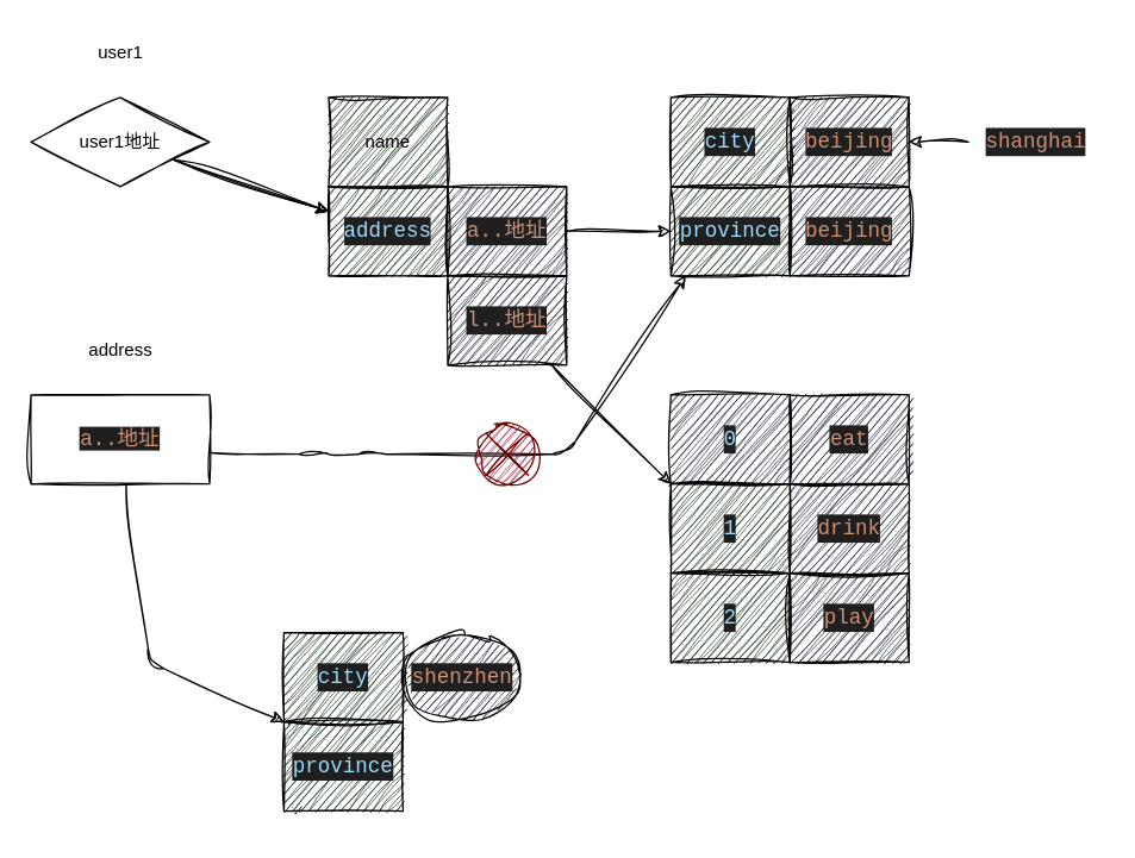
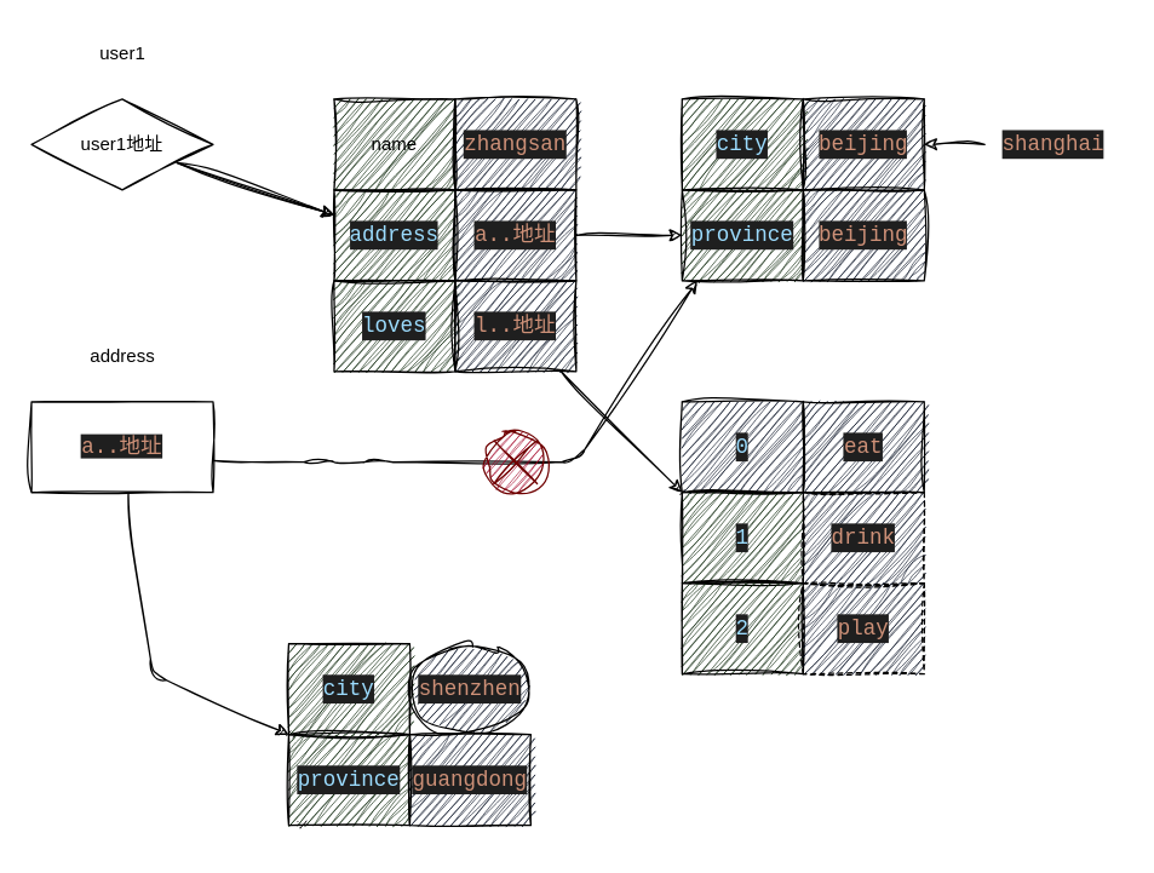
  <mxCell id="0" />
  <mxCell id="1" parent="0" />
  <mxCell id="2" value="" style="edgeStyle=none;html=1;rounded=0;sketch=1;curveFitting=1;jiggle=2;" parent="1" source="4" target="8" edge="1"><mxGeometry relative="1" as="geometry" /></mxCell>
  <mxCell id="3" value="" style="edgeStyle=none;html=1;rounded=0;sketch=1;curveFitting=1;jiggle=2;" parent="1" source="4" target="8" edge="1"><mxGeometry relative="1" as="geometry" /></mxCell>
  <mxCell id="4" value="user1地址" style="rhombus;whiteSpace=wrap;html=1;strokeWidth=1;sketch=1;curveFitting=1;jiggle=2;" parent="1" vertex="1"><mxGeometry x="20" y="65" width="120" height="60" as="geometry" /></mxCell>
  <mxCell id="5" value="user1" style="text;html=1;align=center;verticalAlign=middle;resizable=0;points=[];autosize=1;strokeColor=none;fillColor=none;strokeWidth=1;rounded=0;sketch=1;curveFitting=1;jiggle=2;" parent="1" vertex="1"><mxGeometry x="55" y="20" width="50" height="30" as="geometry" /></mxCell>
  <mxCell id="6" value="name" style="rounded=0;whiteSpace=wrap;html=1;fillColor=#031D00;movable=1;resizable=1;rotatable=1;deletable=1;editable=1;connectable=1;strokeWidth=1;sketch=1;curveFitting=1;jiggle=2;" parent="1" vertex="1"><mxGeometry x="220" y="65" width="80" height="60" as="geometry" /></mxCell>
+ <mxCell id="7" value="&lt;div style=&quot;color: rgb(204, 204, 204); background-color: rgb(31, 31, 31); font-family: Consolas, &amp;quot;Courier New&amp;quot;, monospace; font-size: 14px; line-height: 19px;&quot;&gt;&lt;span style=&quot;color: #ce9178;&quot;&gt;zhangsan&lt;/span&gt;&lt;/div&gt;" style="rounded=0;whiteSpace=wrap;html=1;fillColor=#000B1D;movable=1;resizable=1;rotatable=1;deletable=1;editable=1;connectable=1;strokeWidth=1;sketch=1;curveFitting=1;jiggle=2;" parent="1" vertex="1"><mxGeometry x="300" y="65" width="80" height="60" as="geometry" /></mxCell>
  <mxCell id="8" value="&lt;div style=&quot;color: rgb(204, 204, 204); background-color: rgb(31, 31, 31); font-family: Consolas, &amp;quot;Courier New&amp;quot;, monospace; font-size: 14px; line-height: 19px;&quot;&gt;&lt;span style=&quot;color: #9cdcfe;&quot;&gt;address&lt;/span&gt;&lt;/div&gt;" style="rounded=0;whiteSpace=wrap;html=1;fillColor=#031D00;movable=1;resizable=1;rotatable=1;deletable=1;editable=1;connectable=1;strokeWidth=1;sketch=1;curveFitting=1;jiggle=2;" parent="1" vertex="1"><mxGeometry x="220" y="125" width="80" height="60" as="geometry" /></mxCell>
  <mxCell id="9" value="" style="edgeStyle=none;html=1;rounded=0;sketch=1;curveFitting=1;jiggle=2;" parent="1" source="10" target="16" edge="1"><mxGeometry relative="1" as="geometry" /></mxCell>
  <mxCell id="10" value="&lt;div style=&quot;color: rgb(204, 204, 204); background-color: rgb(31, 31, 31); font-family: Consolas, &amp;quot;Courier New&amp;quot;, monospace; font-size: 14px; line-height: 19px;&quot;&gt;&lt;span style=&quot;color: #ce9178;&quot;&gt;a..地址&lt;/span&gt;&lt;/div&gt;" style="rounded=0;whiteSpace=wrap;html=1;fillColor=#000B1D;movable=1;resizable=1;rotatable=1;deletable=1;editable=1;connectable=1;strokeWidth=1;sketch=1;curveFitting=1;jiggle=2;" parent="1" vertex="1"><mxGeometry x="300" y="125" width="80" height="60" as="geometry" /></mxCell>
+ <mxCell id="11" value="&lt;div style=&quot;color: rgb(204, 204, 204); background-color: rgb(31, 31, 31); font-family: Consolas, &amp;quot;Courier New&amp;quot;, monospace; font-size: 14px; line-height: 19px;&quot;&gt;&lt;div style=&quot;line-height: 19px;&quot;&gt;&lt;span style=&quot;color: #9cdcfe;&quot;&gt;loves&lt;/span&gt;&lt;/div&gt;&lt;/div&gt;" style="rounded=0;whiteSpace=wrap;html=1;fillColor=#031D00;movable=1;resizable=1;rotatable=1;deletable=1;editable=1;connectable=1;strokeWidth=1;sketch=1;curveFitting=1;jiggle=2;" parent="1" vertex="1"><mxGeometry x="220" y="185" width="80" height="60" as="geometry" /></mxCell>
  <mxCell id="12" value="" style="edgeStyle=none;html=1;rounded=0;sketch=1;curveFitting=1;jiggle=2;" parent="1" source="13" target="22" edge="1"><mxGeometry relative="1" as="geometry" /></mxCell>
  <mxCell id="13" value="&lt;div style=&quot;background-color: rgb(31, 31, 31); font-family: Consolas, &amp;quot;Courier New&amp;quot;, monospace; font-size: 14px; line-height: 19px;&quot;&gt;&lt;font color=&quot;#ce9178&quot;&gt;l..地址&lt;/font&gt;&lt;/div&gt;" style="rounded=0;whiteSpace=wrap;html=1;fillColor=#000B1D;movable=1;resizable=1;rotatable=1;deletable=1;editable=1;connectable=1;strokeWidth=1;sketch=1;curveFitting=1;jiggle=2;" parent="1" vertex="1"><mxGeometry x="300" y="185" width="80" height="60" as="geometry" /></mxCell>
  <mxCell id="14" value="&lt;div style=&quot;color: rgb(204, 204, 204); background-color: rgb(31, 31, 31); font-family: Consolas, &amp;quot;Courier New&amp;quot;, monospace; font-size: 14px; line-height: 19px;&quot;&gt;&lt;span style=&quot;color: #9cdcfe;&quot;&gt;city&lt;/span&gt;&lt;/div&gt;" style="rounded=0;whiteSpace=wrap;html=1;fillColor=#031D00;movable=1;resizable=1;rotatable=1;deletable=1;editable=1;connectable=1;strokeWidth=1;sketch=1;curveFitting=1;jiggle=2;" parent="1" vertex="1"><mxGeometry x="450" y="65" width="80" height="60" as="geometry" /></mxCell>
  <mxCell id="15" value="&lt;div style=&quot;color: rgb(204, 204, 204); background-color: rgb(31, 31, 31); font-family: Consolas, &amp;quot;Courier New&amp;quot;, monospace; font-size: 14px; line-height: 19px;&quot;&gt;&lt;div style=&quot;line-height: 19px;&quot;&gt;&lt;span style=&quot;color: #ce9178;&quot;&gt;beijing&lt;/span&gt;&lt;/div&gt;&lt;/div&gt;" style="rounded=0;whiteSpace=wrap;html=1;fillColor=#000B1D;movable=1;resizable=1;rotatable=1;deletable=1;editable=1;connectable=1;strokeWidth=1;sketch=1;curveFitting=1;jiggle=2;" parent="1" vertex="1"><mxGeometry x="530" y="65" width="80" height="60" as="geometry" /></mxCell>
  <mxCell id="16" value="&lt;div style=&quot;color: rgb(204, 204, 204); background-color: rgb(31, 31, 31); font-family: Consolas, &amp;quot;Courier New&amp;quot;, monospace; font-size: 14px; line-height: 19px;&quot;&gt;&lt;div style=&quot;line-height: 19px;&quot;&gt;&lt;span style=&quot;color: #9cdcfe;&quot;&gt;province&lt;/span&gt;&lt;/div&gt;&lt;/div&gt;" style="rounded=0;whiteSpace=wrap;html=1;fillColor=#031D00;movable=1;resizable=1;rotatable=1;deletable=1;editable=1;connectable=1;strokeWidth=1;sketch=1;curveFitting=1;jiggle=2;" parent="1" vertex="1"><mxGeometry x="450" y="125" width="80" height="60" as="geometry" /></mxCell>
  <mxCell id="17" value="&lt;div style=&quot;color: rgb(204, 204, 204); background-color: rgb(31, 31, 31); font-family: Consolas, &amp;quot;Courier New&amp;quot;, monospace; font-size: 14px; line-height: 19px;&quot;&gt;&lt;div style=&quot;line-height: 19px;&quot;&gt;&lt;span style=&quot;color: #ce9178;&quot;&gt;beijing&lt;/span&gt;&lt;/div&gt;&lt;/div&gt;" style="rounded=0;whiteSpace=wrap;html=1;fillColor=#000B1D;movable=1;resizable=1;rotatable=1;deletable=1;editable=1;connectable=1;strokeWidth=1;sketch=1;curveFitting=1;jiggle=2;" parent="1" vertex="1"><mxGeometry x="530" y="125" width="80" height="60" as="geometry" /></mxCell>
  <mxCell id="18" value="&lt;div style=&quot;color: rgb(204, 204, 204); background-color: rgb(31, 31, 31); font-family: Consolas, &amp;quot;Courier New&amp;quot;, monospace; font-size: 14px; line-height: 19px;&quot;&gt;&lt;span style=&quot;color: #9cdcfe;&quot;&gt;0&lt;/span&gt;&lt;/div&gt;" style="rounded=0;whiteSpace=wrap;html=1;fillColor=#000b1d;movable=1;resizable=1;rotatable=1;deletable=1;editable=1;connectable=1;strokeWidth=1;sketch=1;curveFitting=1;jiggle=2;" parent="1" vertex="1"><mxGeometry x="450" y="265" width="80" height="60" as="geometry" /></mxCell>
  <mxCell id="19" value="&lt;div style=&quot;color: rgb(204, 204, 204); background-color: rgb(31, 31, 31); font-family: Consolas, &amp;quot;Courier New&amp;quot;, monospace; font-size: 14px; line-height: 19px;&quot;&gt;&lt;div style=&quot;line-height: 19px;&quot;&gt;&lt;div style=&quot;line-height: 19px;&quot;&gt;&lt;span style=&quot;color: #ce9178;&quot;&gt;eat&lt;/span&gt;&lt;/div&gt;&lt;/div&gt;&lt;/div&gt;" style="rounded=0;whiteSpace=wrap;html=1;fillColor=#000B1D;movable=1;resizable=1;rotatable=1;deletable=1;editable=1;connectable=1;strokeWidth=1;sketch=1;curveFitting=1;jiggle=2;" parent="1" vertex="1"><mxGeometry x="530" y="265" width="80" height="60" as="geometry" /></mxCell>
  <mxCell id="20" value="&lt;div style=&quot;color: rgb(204, 204, 204); background-color: rgb(31, 31, 31); font-family: Consolas, &amp;quot;Courier New&amp;quot;, monospace; font-size: 14px; line-height: 19px;&quot;&gt;&lt;div style=&quot;line-height: 19px;&quot;&gt;&lt;span style=&quot;color: #9cdcfe;&quot;&gt;1&lt;/span&gt;&lt;/div&gt;&lt;/div&gt;" style="rounded=0;whiteSpace=wrap;html=1;fillColor=#031D00;movable=1;resizable=1;rotatable=1;deletable=1;editable=1;connectable=1;strokeWidth=1;sketch=1;curveFitting=1;jiggle=2;" parent="1" vertex="1"><mxGeometry x="450" y="325" width="80" height="60" as="geometry" /></mxCell>
- <mxCell id="21" value="&lt;div style=&quot;color: rgb(204, 204, 204); background-color: rgb(31, 31, 31); font-family: Consolas, &amp;quot;Courier New&amp;quot;, monospace; font-size: 14px; line-height: 19px;&quot;&gt;&lt;div style=&quot;line-height: 19px;&quot;&gt;&lt;div style=&quot;line-height: 19px;&quot;&gt;&lt;span style=&quot;color: #ce9178;&quot;&gt;drink&lt;/span&gt;&lt;/div&gt;&lt;/div&gt;&lt;/div&gt;" style="rounded=0;whiteSpace=wrap;html=1;fillColor=#000B1D;movable=1;resizable=1;rotatable=1;deletable=1;editable=1;connectable=1;strokeWidth=1;sketch=1;curveFitting=1;jiggle=2;" parent="1" vertex="1"><mxGeometry x="530" y="325" width="80" height="60" as="geometry" /></mxCell>
+ <mxCell id="21" value="&lt;div style=&quot;color: rgb(204, 204, 204); background-color: rgb(31, 31, 31); font-family: Consolas, &amp;quot;Courier New&amp;quot;, monospace; font-size: 14px; line-height: 19px;&quot;&gt;&lt;div style=&quot;line-height: 19px;&quot;&gt;&lt;div style=&quot;line-height: 19px;&quot;&gt;&lt;span style=&quot;color: #ce9178;&quot;&gt;drink&lt;/span&gt;&lt;/div&gt;&lt;/div&gt;&lt;/div&gt;" style="rounded=0;whiteSpace=wrap;html=1;fillColor=#000B1D;movable=1;resizable=1;rotatable=1;deletable=1;editable=1;connectable=1;strokeWidth=1;sketch=1;curveFitting=1;jiggle=2;dashed=1;" parent="1" vertex="1"><mxGeometry x="530" y="325" width="80" height="60" as="geometry" /></mxCell>
  <mxCell id="22" value="" style="shape=waypoint;sketch=1;size=6;pointerEvents=1;points=[];fillColor=#000B1D;resizable=0;rotatable=0;perimeter=centerPerimeter;snapToPoint=1;rounded=0;strokeWidth=1;curveFitting=1;jiggle=2;" parent="1" vertex="1"><mxGeometry x="440" y="315" width="20" height="20" as="geometry" /></mxCell>
  <mxCell id="23" value="&lt;div style=&quot;color: rgb(204, 204, 204); background-color: rgb(31, 31, 31); font-family: Consolas, &amp;quot;Courier New&amp;quot;, monospace; font-size: 14px; line-height: 19px;&quot;&gt;&lt;div style=&quot;line-height: 19px;&quot;&gt;&lt;span style=&quot;color: #9cdcfe;&quot;&gt;2&lt;/span&gt;&lt;/div&gt;&lt;/div&gt;" style="rounded=0;whiteSpace=wrap;html=1;fillColor=#031D00;movable=1;resizable=1;rotatable=1;deletable=1;editable=1;connectable=1;strokeWidth=1;sketch=1;curveFitting=1;jiggle=2;" parent="1" vertex="1"><mxGeometry x="450" y="385" width="80" height="60" as="geometry" /></mxCell>
- <mxCell id="24" value="&lt;div style=&quot;color: rgb(204, 204, 204); background-color: rgb(31, 31, 31); font-family: Consolas, &amp;quot;Courier New&amp;quot;, monospace; font-size: 14px; line-height: 19px;&quot;&gt;&lt;div style=&quot;line-height: 19px;&quot;&gt;&lt;div style=&quot;line-height: 19px;&quot;&gt;&lt;div style=&quot;line-height: 19px;&quot;&gt;&lt;span style=&quot;color: #ce9178;&quot;&gt;play&lt;/span&gt;&lt;/div&gt;&lt;/div&gt;&lt;/div&gt;&lt;/div&gt;" style="rounded=0;whiteSpace=wrap;html=1;fillColor=#000B1D;movable=1;resizable=1;rotatable=1;deletable=1;editable=1;connectable=1;strokeWidth=1;sketch=1;curveFitting=1;jiggle=2;" parent="1" vertex="1"><mxGeometry x="530" y="385" width="80" height="60" as="geometry" /></mxCell>
+ <mxCell id="24" value="&lt;div style=&quot;color: rgb(204, 204, 204); background-color: rgb(31, 31, 31); font-family: Consolas, &amp;quot;Courier New&amp;quot;, monospace; font-size: 14px; line-height: 19px;&quot;&gt;&lt;div style=&quot;line-height: 19px;&quot;&gt;&lt;div style=&quot;line-height: 19px;&quot;&gt;&lt;div style=&quot;line-height: 19px;&quot;&gt;&lt;span style=&quot;color: #ce9178;&quot;&gt;play&lt;/span&gt;&lt;/div&gt;&lt;/div&gt;&lt;/div&gt;&lt;/div&gt;" style="rounded=0;whiteSpace=wrap;html=1;fillColor=#000B1D;movable=1;resizable=1;rotatable=1;deletable=1;editable=1;connectable=1;strokeWidth=1;sketch=1;curveFitting=1;jiggle=2;dashed=1;" parent="1" vertex="1"><mxGeometry x="530" y="385" width="80" height="60" as="geometry" /></mxCell>
  <mxCell id="25" value="" style="edgeStyle=none;html=1;sketch=1;curveFitting=1;jiggle=2;exitX=0.997;exitY=0.65;exitDx=0;exitDy=0;exitPerimeter=0;" parent="1" source="27" target="29" edge="1"><mxGeometry relative="1" as="geometry"><Array as="points"><mxPoint x="210" y="305" /><mxPoint x="250" y="305" /><mxPoint x="380" y="305" /></Array></mxGeometry></mxCell>
  <mxCell id="26" value="" style="edgeStyle=none;sketch=1;hachureGap=4;jiggle=2;curveFitting=1;html=1;fontFamily=Architects Daughter;fontSource=https%3A%2F%2Ffonts.googleapis.com%2Fcss%3Ffamily%3DArchitects%2BDaughter;fontSize=16;" parent="1" source="27" target="38" edge="1"><mxGeometry relative="1" as="geometry"><Array as="points"><mxPoint x="100" y="445" /></Array></mxGeometry></mxCell>
  <mxCell id="27" value="&lt;span style=&quot;color: rgb(206, 145, 120); font-family: Consolas, &amp;quot;Courier New&amp;quot;, monospace; font-size: 14px; background-color: rgb(31, 31, 31);&quot;&gt;a..地址&lt;/span&gt;" style="rounded=0;whiteSpace=wrap;html=1;strokeWidth=1;sketch=1;curveFitting=1;jiggle=2;" parent="1" vertex="1"><mxGeometry x="20" y="265" width="120" height="60" as="geometry" /></mxCell>
  <mxCell id="28" value="address" style="text;html=1;align=center;verticalAlign=middle;resizable=0;points=[];autosize=1;strokeColor=none;fillColor=none;strokeWidth=1;rounded=0;sketch=1;curveFitting=1;jiggle=2;" parent="1" vertex="1"><mxGeometry x="45" y="220" width="70" height="30" as="geometry" /></mxCell>
  <mxCell id="29" value="" style="shape=waypoint;sketch=1;size=6;pointerEvents=1;points=[];fillColor=default;resizable=0;rotatable=0;perimeter=centerPerimeter;snapToPoint=1;rounded=0;strokeWidth=1;curveFitting=1;jiggle=2;" parent="1" vertex="1"><mxGeometry x="450" y="175" width="20" height="20" as="geometry" /></mxCell>
  <mxCell id="30" style="edgeStyle=none;sketch=1;hachureGap=4;jiggle=2;curveFitting=1;html=1;fontFamily=Architects Daughter;fontSource=https%3A%2F%2Ffonts.googleapis.com%2Fcss%3Ffamily%3DArchitects%2BDaughter;fontSize=16;" parent="1" source="31" target="15" edge="1"><mxGeometry relative="1" as="geometry" /></mxCell>
  <mxCell id="31" value="&lt;div style=&quot;color: rgb(204, 204, 204); background-color: rgb(31, 31, 31); font-family: Consolas, &amp;quot;Courier New&amp;quot;, monospace; font-size: 14px; line-height: 19px;&quot;&gt;&lt;span style=&quot;color: #ce9178;&quot;&gt;shanghai&lt;/span&gt;&lt;/div&gt;" style="text;html=1;align=center;verticalAlign=middle;resizable=0;points=[];autosize=1;strokeColor=none;fillColor=none;fontSize=20;fontFamily=Architects Daughter;sketch=1;hachureGap=4;jiggle=2;curveFitting=1;fontSource=https%3A%2F%2Ffonts.googleapis.com%2Fcss%3Ffamily%3DArchitects%2BDaughter;" parent="1" vertex="1"><mxGeometry x="650" y="80" width="90" height="30" as="geometry" /></mxCell>
  <mxCell id="32" value="&lt;div style=&quot;color: rgb(204, 204, 204); background-color: rgb(31, 31, 31); font-family: Consolas, &amp;quot;Courier New&amp;quot;, monospace; font-size: 14px; line-height: 19px;&quot;&gt;&lt;span style=&quot;color: #9cdcfe;&quot;&gt;city&lt;/span&gt;&lt;/div&gt;" style="rounded=0;whiteSpace=wrap;html=1;fillColor=#031D00;movable=1;resizable=1;rotatable=1;deletable=1;editable=1;connectable=1;strokeWidth=1;sketch=1;curveFitting=1;jiggle=2;" parent="1" vertex="1"><mxGeometry x="190" y="425" width="80" height="60" as="geometry" /></mxCell>
  <mxCell id="33" value="&lt;div style=&quot;color: rgb(204, 204, 204); background-color: rgb(31, 31, 31); font-family: Consolas, &amp;quot;Courier New&amp;quot;, monospace; font-size: 14px; line-height: 19px;&quot;&gt;&lt;div style=&quot;line-height: 19px;&quot;&gt;&lt;div style=&quot;line-height: 19px;&quot;&gt;&lt;span style=&quot;color: #ce9178;&quot;&gt;shenzhen&lt;/span&gt;&lt;/div&gt;&lt;/div&gt;&lt;/div&gt;" style="ellipse;whiteSpace=wrap;html=1;fillColor=#000B1D;movable=1;resizable=1;rotatable=1;deletable=1;editable=1;connectable=1;strokeWidth=1;sketch=1;curveFitting=1;jiggle=2;" parent="1" vertex="1"><mxGeometry x="270" y="425" width="80" height="60" as="geometry" /></mxCell>
  <mxCell id="34" value="&lt;div style=&quot;color: rgb(204, 204, 204); background-color: rgb(31, 31, 31); font-family: Consolas, &amp;quot;Courier New&amp;quot;, monospace; font-size: 14px; line-height: 19px;&quot;&gt;&lt;div style=&quot;line-height: 19px;&quot;&gt;&lt;span style=&quot;color: #9cdcfe;&quot;&gt;province&lt;/span&gt;&lt;/div&gt;&lt;/div&gt;" style="rounded=0;whiteSpace=wrap;html=1;fillColor=#031D00;movable=1;resizable=1;rotatable=1;deletable=1;editable=1;connectable=1;strokeWidth=1;sketch=1;curveFitting=1;jiggle=2;" parent="1" vertex="1"><mxGeometry x="190" y="485" width="80" height="60" as="geometry" /></mxCell>
+ <mxCell id="35" value="&lt;div style=&quot;color: rgb(204, 204, 204); background-color: rgb(31, 31, 31); font-family: Consolas, &amp;quot;Courier New&amp;quot;, monospace; font-size: 14px; line-height: 19px;&quot;&gt;&lt;div style=&quot;line-height: 19px;&quot;&gt;&lt;div style=&quot;line-height: 19px;&quot;&gt;&lt;span style=&quot;color: #ce9178;&quot;&gt;guangdong&lt;/span&gt;&lt;/div&gt;&lt;/div&gt;&lt;/div&gt;" style="rounded=0;whiteSpace=wrap;html=1;fillColor=#000B1D;movable=1;resizable=1;rotatable=1;deletable=1;editable=1;connectable=1;strokeWidth=1;sketch=1;curveFitting=1;jiggle=2;" parent="1" vertex="1"><mxGeometry x="270" y="485" width="80" height="60" as="geometry" /></mxCell>
  <mxCell id="36" value="" style="shape=waypoint;sketch=1;size=6;pointerEvents=1;points=[];fillColor=default;resizable=0;rotatable=0;perimeter=centerPerimeter;snapToPoint=1;rounded=0;strokeWidth=1;curveFitting=1;jiggle=2;" parent="1" vertex="1"><mxGeometry x="190" y="535" width="20" height="20" as="geometry" /></mxCell>
  <mxCell id="37" value="" style="shape=sumEllipse;perimeter=ellipsePerimeter;whiteSpace=wrap;html=1;backgroundOutline=1;sketch=1;hachureGap=4;jiggle=2;curveFitting=1;fontFamily=Architects Daughter;fontSource=https%3A%2F%2Ffonts.googleapis.com%2Fcss%3Ffamily%3DArchitects%2BDaughter;fontSize=20;fillColor=#a20025;fontColor=#ffffff;strokeColor=#6F0000;" parent="1" vertex="1"><mxGeometry x="320" y="285" width="40" height="40" as="geometry" /></mxCell>
  <mxCell id="38" value="" style="shape=waypoint;sketch=1;size=6;pointerEvents=1;points=[];fillColor=default;resizable=0;rotatable=0;perimeter=centerPerimeter;snapToPoint=1;rounded=0;strokeWidth=1;curveFitting=1;jiggle=2;hachureGap=4;fontFamily=Architects Daughter;fontSource=https%3A%2F%2Ffonts.googleapis.com%2Fcss%3Ffamily%3DArchitects%2BDaughter;fontSize=20;" parent="1" vertex="1"><mxGeometry x="180" y="475" width="20" height="20" as="geometry" /></mxCell>
